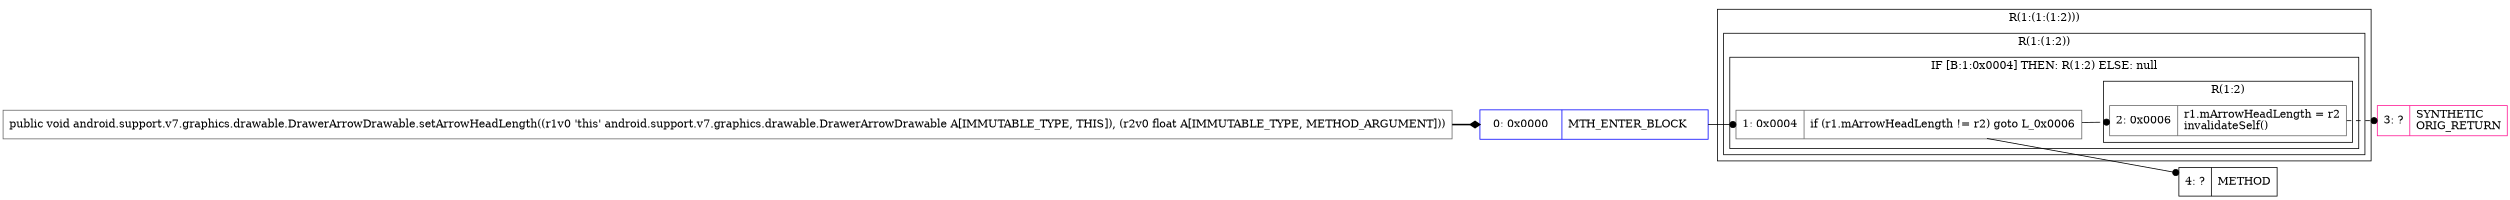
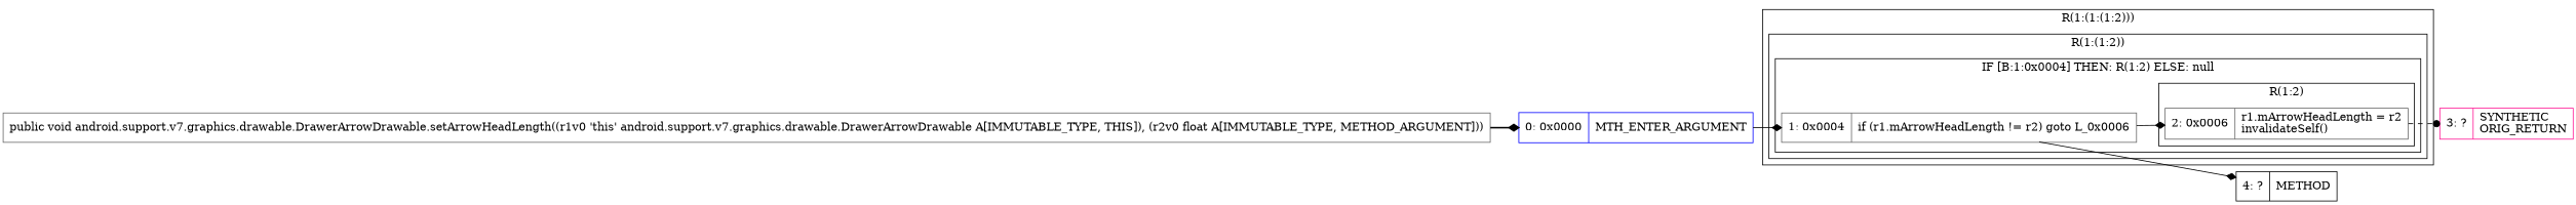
  digraph {
    rankdir=LR
    node [color=gray40 shape=record]
    edge [arrowhead=dot style=solid]
    n1 [label="{2\:\ 0x0006|r1.mArrowHeadLength = r2\linvalidateSelf()\l}"]
    n2 [label="{1\:\ 0x0004|if (r1.mArrowHeadLength != r2) goto L_0x0006\l}"]
    n3 [color=deeppink label="{3\:\ ?|SYNTHETIC\lORIG_RETURN\l}"]
    n4 [color=black label="{4\:\ ?|METHOD\l}"]
-   n5 [color=blue label="{0\:\ 0x0000|MTH_ENTER_BLOCK\l}"]
+   n5 [color=blue label="{0\:\ 0x0000|MTH_ENTER_ARGUMENT\l}"]
    n6 [label="{public void android.support.v7.graphics.drawable.DrawerArrowDrawable.setArrowHeadLength((r1v0 'this' android.support.v7.graphics.drawable.DrawerArrowDrawable A[IMMUTABLE_TYPE, THIS]), (r2v0 float A[IMMUTABLE_TYPE, METHOD_ARGUMENT])) }"]
    subgraph cluster_1 {
      label="R(1:(1:(1:2)))"
      subgraph cluster_2 {
        label="R(1:(1:2))"
        subgraph cluster_3 {
          label="IF [B:1:0x0004] THEN: R(1:2) ELSE: null"
          n2
          subgraph cluster_4 {
            label="R(1:2)"
            n1
          }
        }
      }
    }
    n1 -> n3 [style=dashed]
-   n2 -> n1
-   n2 -> n4
-   n5 -> n2
+   n2 -> n1 [arrowhead=diamond]
+   n2 -> n4 [arrowhead=diamond]
+   n5 -> n2 [arrowhead=diamond]
    n6 -> n5 [arrowhead=diamond style=bold]
  }
